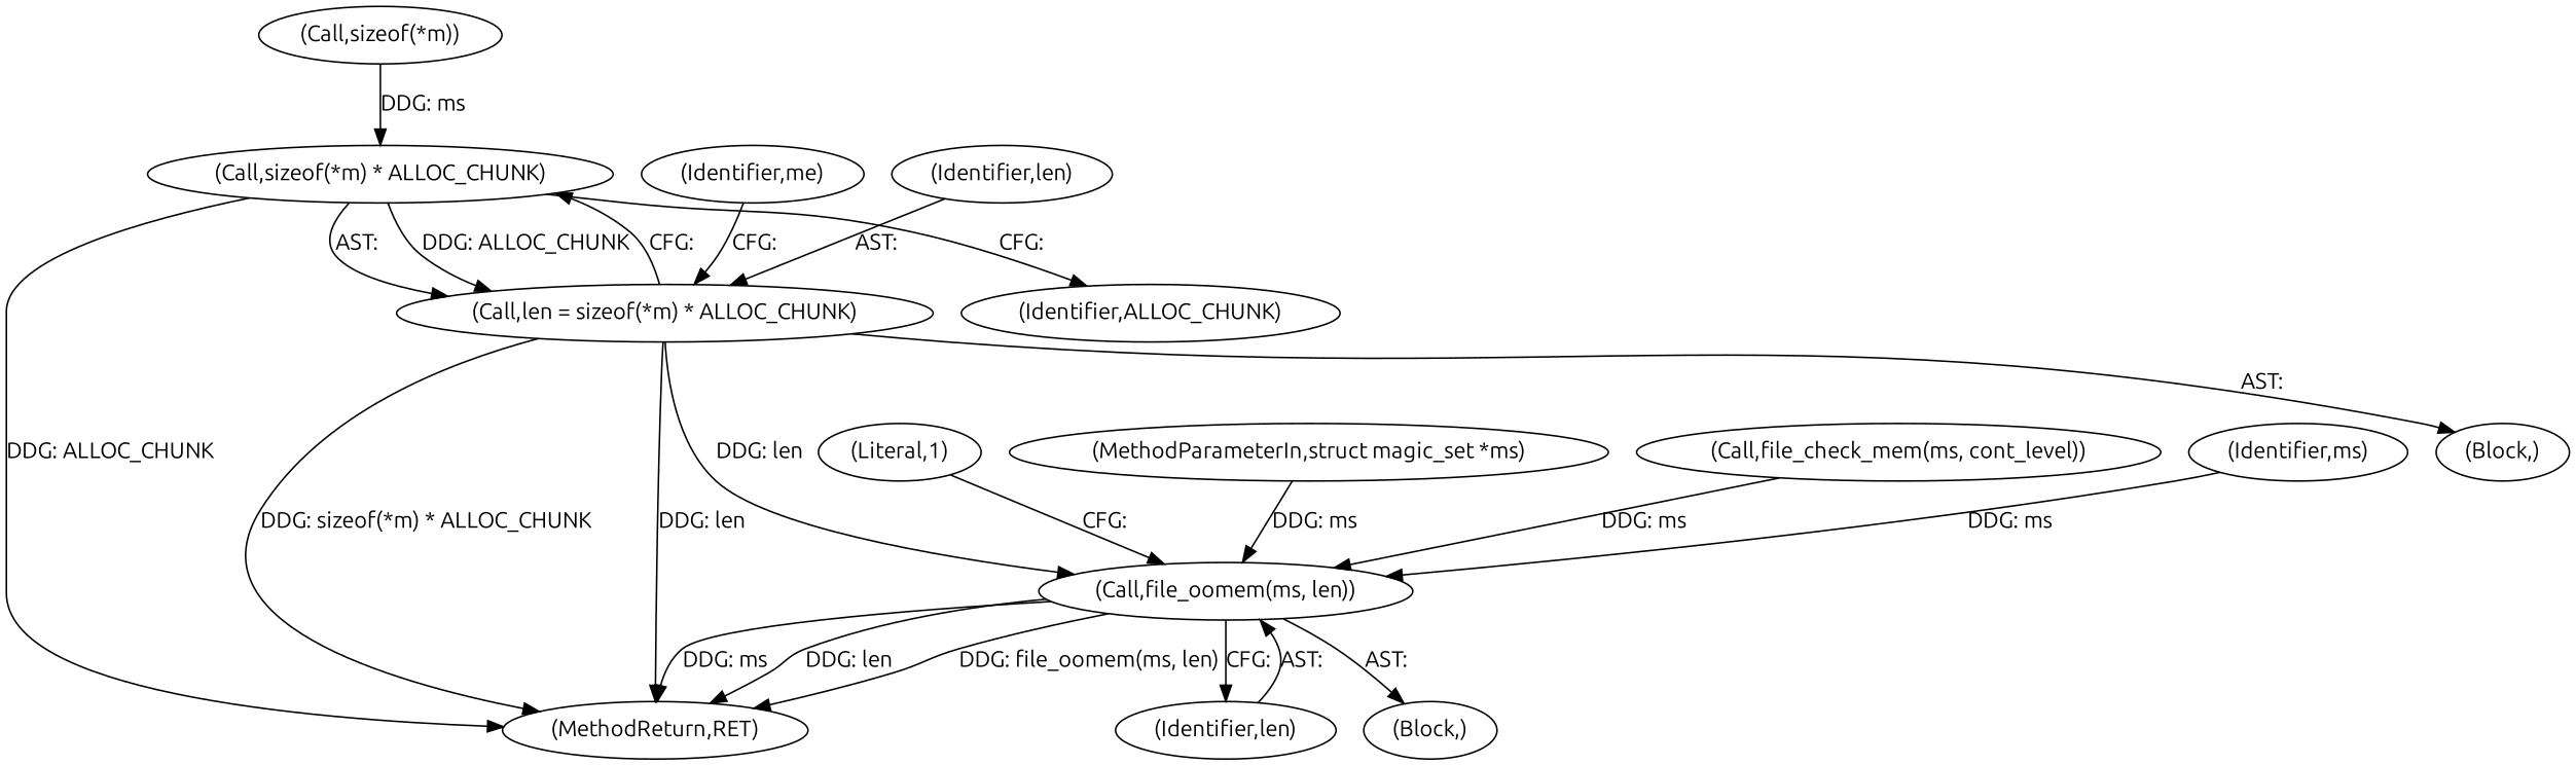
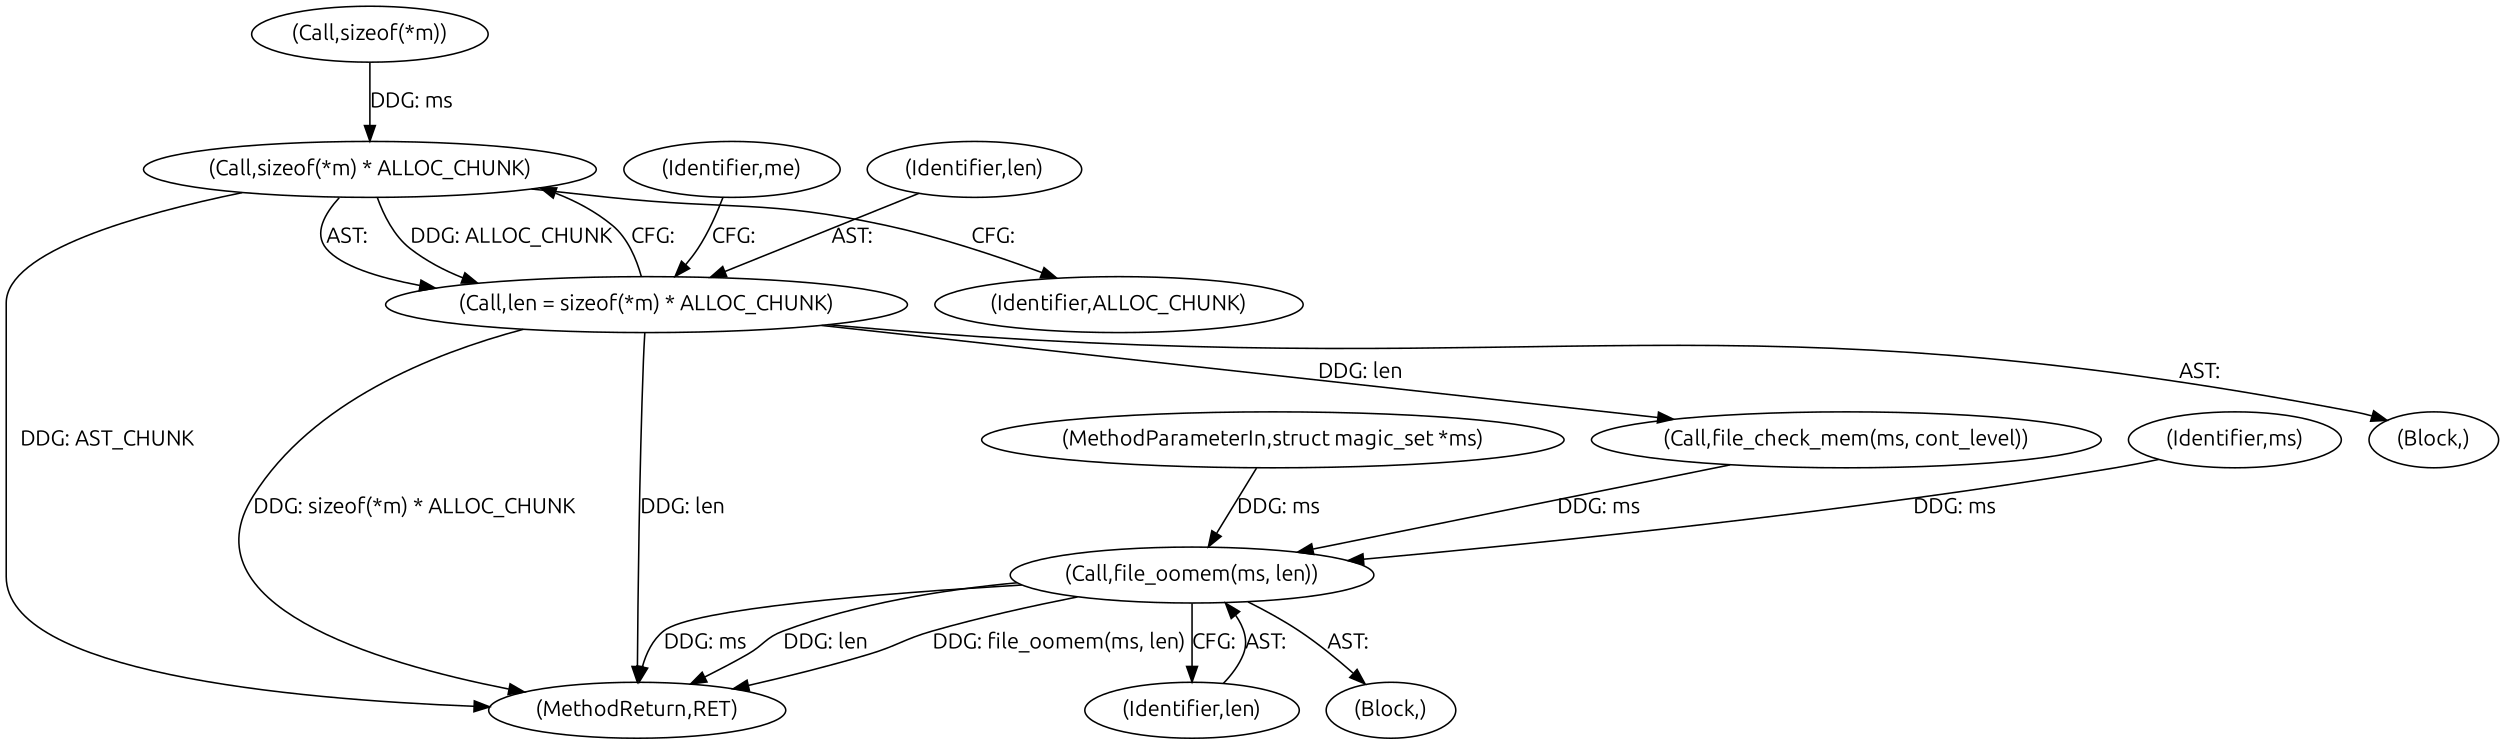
  digraph {
    fontname=Ubuntu
    node [fontname=Ubuntu]
    edge [fontname=Ubuntu]
    n1 [label="(Call,sizeof(*m) * ALLOC_CHUNK)"]
    n2 [label="(Call,len = sizeof(*m) * ALLOC_CHUNK)"]
    n3 [label="(MethodReturn,RET)"]
    n4 [label="(Identifier,ALLOC_CHUNK)"]
    n5 [label="(Call,file_oomem(ms, len))"]
    n6 [label="(Block,)"]
    n7 [label="(Identifier,len)"]
    n8 [label="(Block,)"]
-   n9 [label="(Literal,1)"]
    n10 [label="(Identifier,me)"]
    n11 [label="(MethodParameterIn,struct magic_set *ms)"]
    n12 [label="(Call,file_check_mem(ms, cont_level))"]
    n13 [label="(Identifier,len)"]
    n14 [label="(Call,sizeof(*m))"]
    n15 [label="(Identifier,ms)"]
    n1 -> n2 [label="AST: "]
    n1 -> n2 [label="DDG: ALLOC_CHUNK"]
-   n1 -> n3 [label="DDG: ALLOC_CHUNK"]
+   n1 -> n3 [label="DDG: AST_CHUNK"]
    n1 -> n4 [label="CFG: "]
    n2 -> n1 [label="CFG: "]
    n2 -> n3 [label="DDG: sizeof(*m) * ALLOC_CHUNK"]
    n2 -> n3 [label="DDG: len"]
-   n2 -> n5 [label="DDG: len"]
+   n2 -> n12 [label="DDG: len"]
    n2 -> n6 [label="AST: "]
    n5 -> n3 [label="DDG: ms"]
    n5 -> n3 [label="DDG: len"]
    n5 -> n3 [label="DDG: file_oomem(ms, len)"]
    n5 -> n7 [label="CFG: "]
    n5 -> n8 [label="AST: "]
    n7 -> n5 [label="AST: "]
-   n9 -> n5 [label="CFG: "]
    n10 -> n2 [label="CFG: "]
    n11 -> n5 [label="DDG: ms"]
    n12 -> n5 [label="DDG: ms"]
    n13 -> n2 [label="AST: "]
    n14 -> n1 [label="DDG: ms"]
    n15 -> n5 [label="DDG: ms"]
  }
